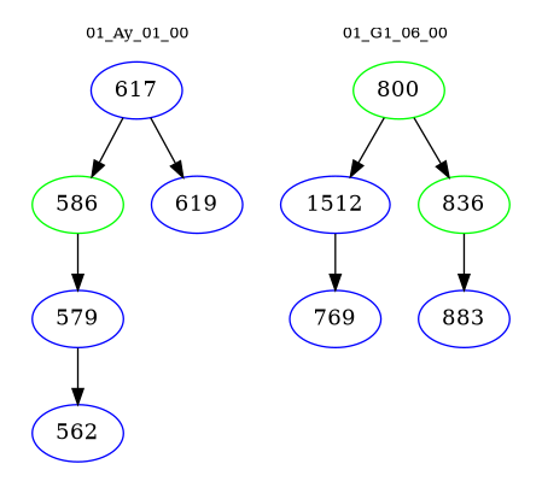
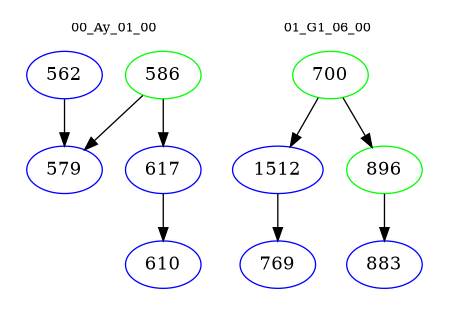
  digraph {
    node [color=blue]
    edge [color=black]
    n1 [color=green label=586]
    n2 [label=579]
    n3 [label=617]
    n4 [label=562]
-   n5 [label=619]
-   n6 [color=green label=800]
+   n5 [label=610]
+   n6 [color=green label=700]
    n7 [label=1512]
-   n8 [color=green label=836]
+   n8 [color=green label=896]
    n9 [label=769]
    n10 [label=883]
    subgraph cluster_1 {
      color=white
      fontsize=10
-     label="01_Ay_01_00"
+     label="00_Ay_01_00"
      n1
      n2
      n3
      n4
      n5
    }
    subgraph cluster_2 {
      color=white
      fontsize=10
      label="01_G1_06_00"
      n6
      n7
      n8
      n9
      n10
    }
    n1 -> n2
-   n3 -> n1
-   n2 -> n4
+   n1 -> n3
+   n4 -> n2
    n3 -> n5
    n6 -> n7
    n6 -> n8
    n7 -> n9
    n8 -> n10
  }
